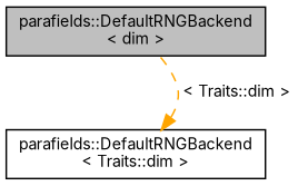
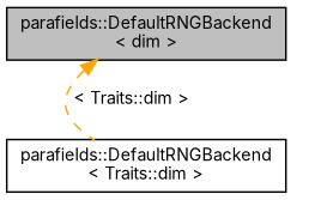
  digraph {
    fontname=Inter
    node [color=black fontname=Inter fontsize=10 shape=record style=filled]
    n1 [fillcolor=grey75 fontcolor=black height=0.2 label="parafields::DefaultRNGBackend\l\< dim \>" width=0.4]
    n2 [fillcolor=white height=0.2 label="parafields::DefaultRNGBackend\l\< Traits::dim \>" width=0.4]
-   n2 -> n1 [color=orange dir=back fontname=Inter fontsize=10 label=" \< Traits::dim \>" labelfontname=Helvetica labelfontsize=10 style=dashed]
+   n1 -> n2 [color=orange dir=back fontname=Inter fontsize=10 label=" \< Traits::dim \>" labelfontname=Helvetica labelfontsize=10 style=dashed]
  }
